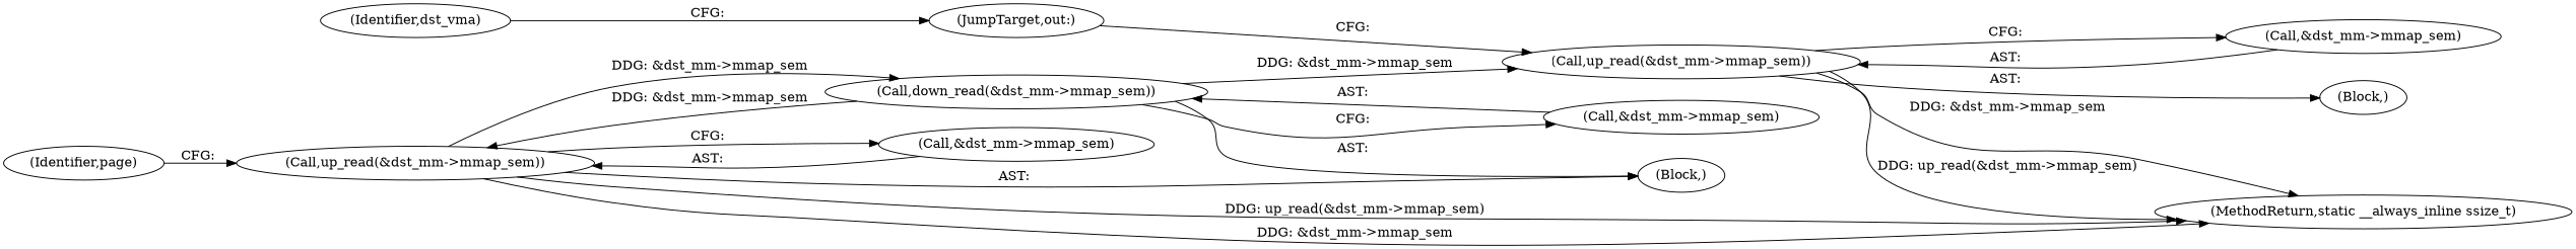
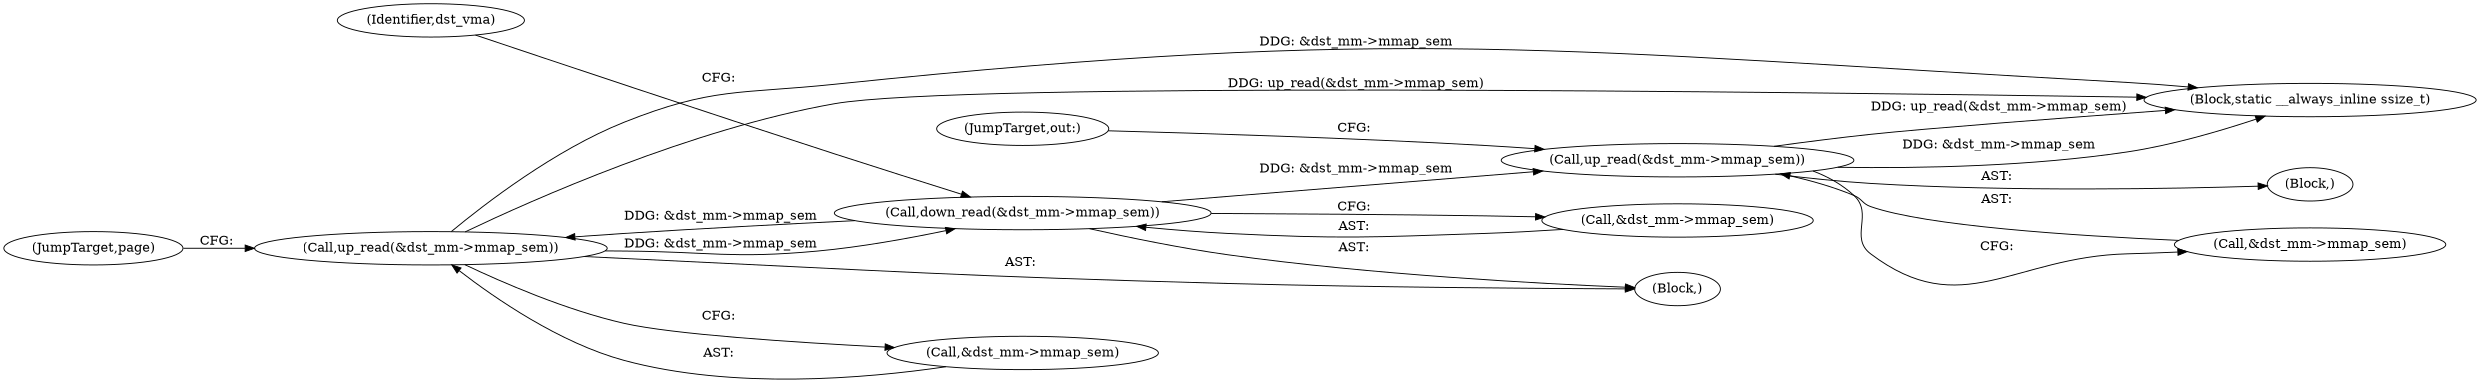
  digraph {
    rankdir=LR
    n1 [label="(Call,up_read(&dst_mm->mmap_sem))"]
    n2 [label="(Block,)"]
    n3 [label="(Call,&dst_mm->mmap_sem)"]
-   n4 [label="(MethodReturn,static __always_inline ssize_t)"]
+   n4 [label="(Block,static __always_inline ssize_t)"]
    n5 [label="(Call,down_read(&dst_mm->mmap_sem))"]
    n6 [label="(Call,up_read(&dst_mm->mmap_sem))"]
    n7 [label="(Call,&dst_mm->mmap_sem)"]
    n8 [label="(Block,)"]
    n9 [label="(Call,&dst_mm->mmap_sem)"]
-   n10 [label="(Identifier,page)"]
+   n10 [label="(JumpTarget,page)"]
    n11 [label="(JumpTarget,out:)"]
    n12 [label="(Identifier,dst_vma)"]
    n1 -> n2 [label="AST: "]
    n1 -> n3 [label="CFG: "]
    n1 -> n4 [label="DDG: up_read(&dst_mm->mmap_sem)"]
    n1 -> n4 [label="DDG: &dst_mm->mmap_sem"]
    n3 -> n1 [label="AST: "]
    n5 -> n1 [label="DDG: &dst_mm->mmap_sem"]
    n5 -> n6 [label="DDG: &dst_mm->mmap_sem"]
    n5 -> n7 [label="CFG: "]
    n5 -> n8 [label="AST: "]
    n6 -> n4 [label="DDG: up_read(&dst_mm->mmap_sem)"]
    n6 -> n4 [label="DDG: &dst_mm->mmap_sem"]
    n6 -> n5 [label="DDG: &dst_mm->mmap_sem"]
    n6 -> n8 [label="AST: "]
    n6 -> n9 [label="CFG: "]
    n7 -> n5 [label="AST: "]
    n9 -> n6 [label="AST: "]
    n10 -> n6 [label="CFG: "]
    n11 -> n1 [label="CFG: "]
-   n12 -> n11 [label="CFG: "]
+   n12 -> n5 [label="CFG: "]
  }
